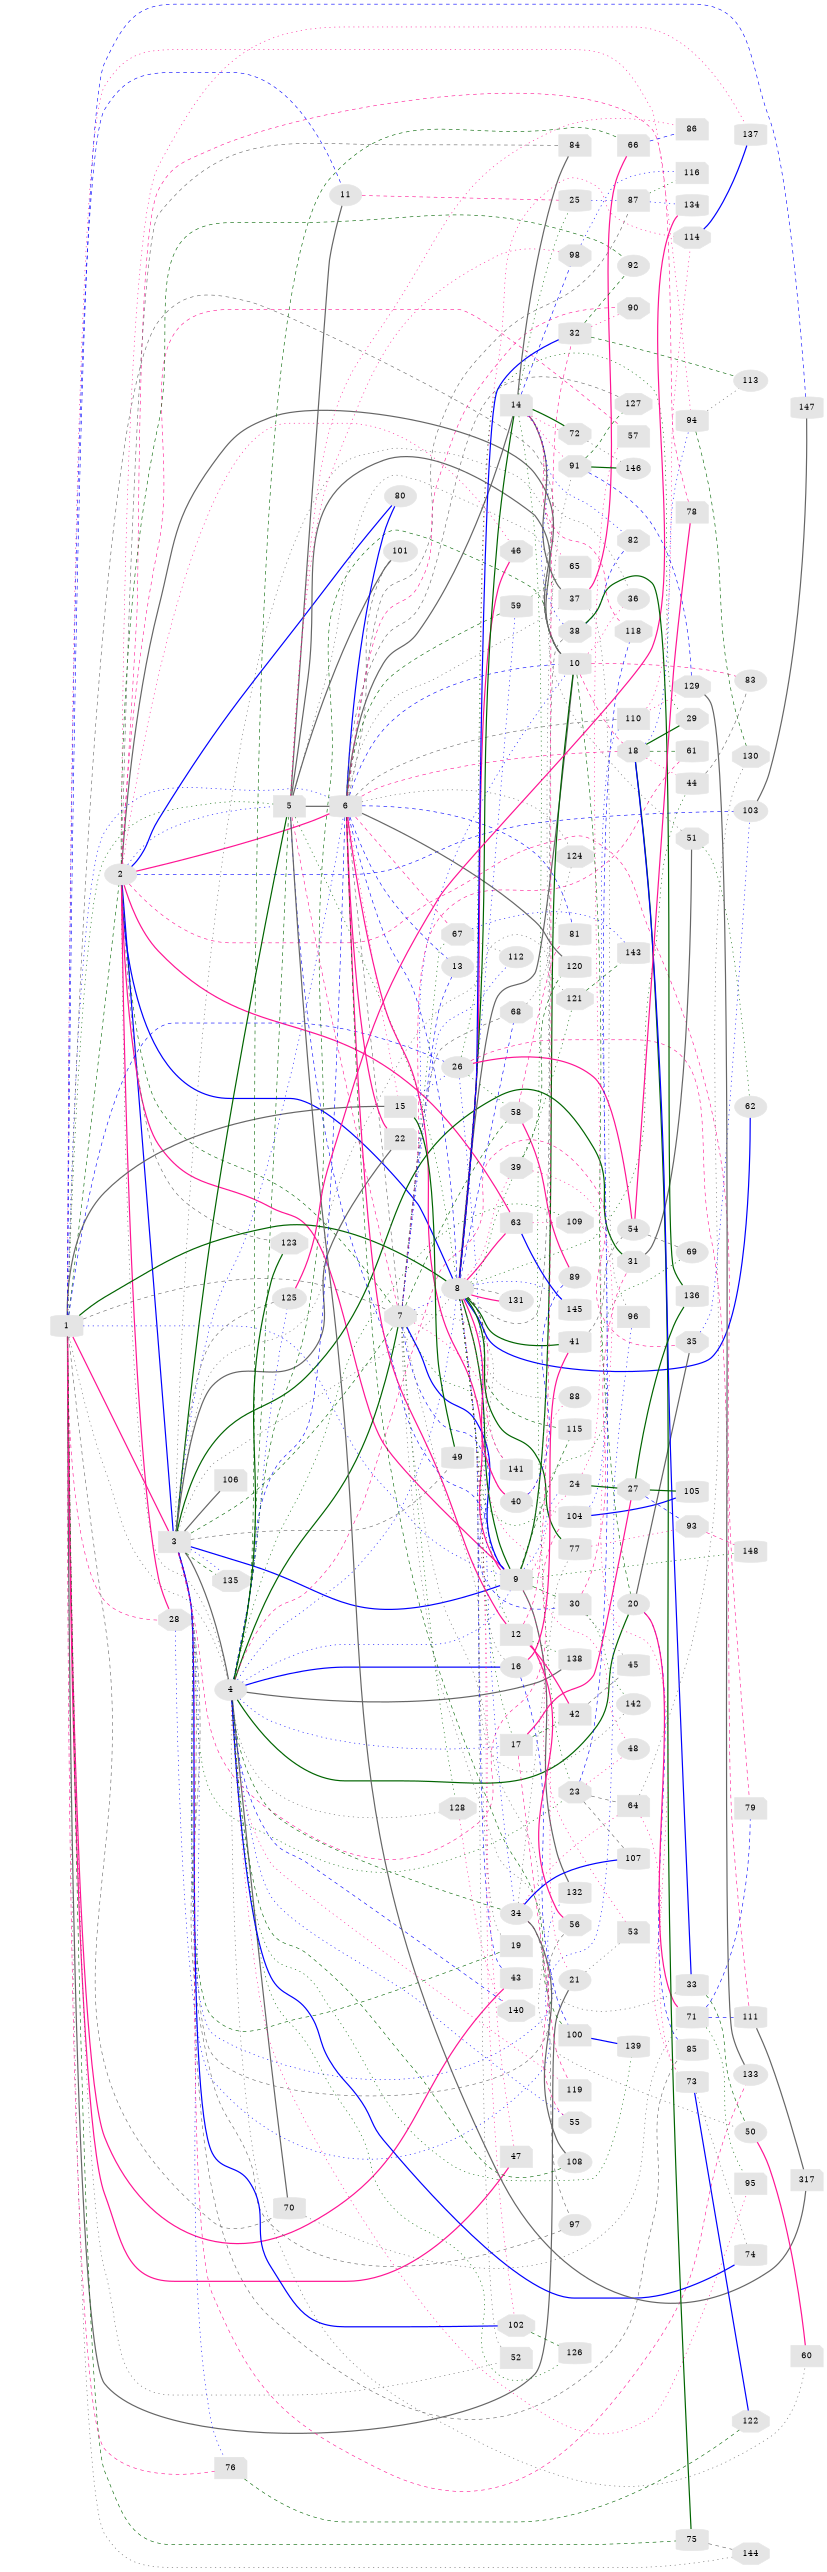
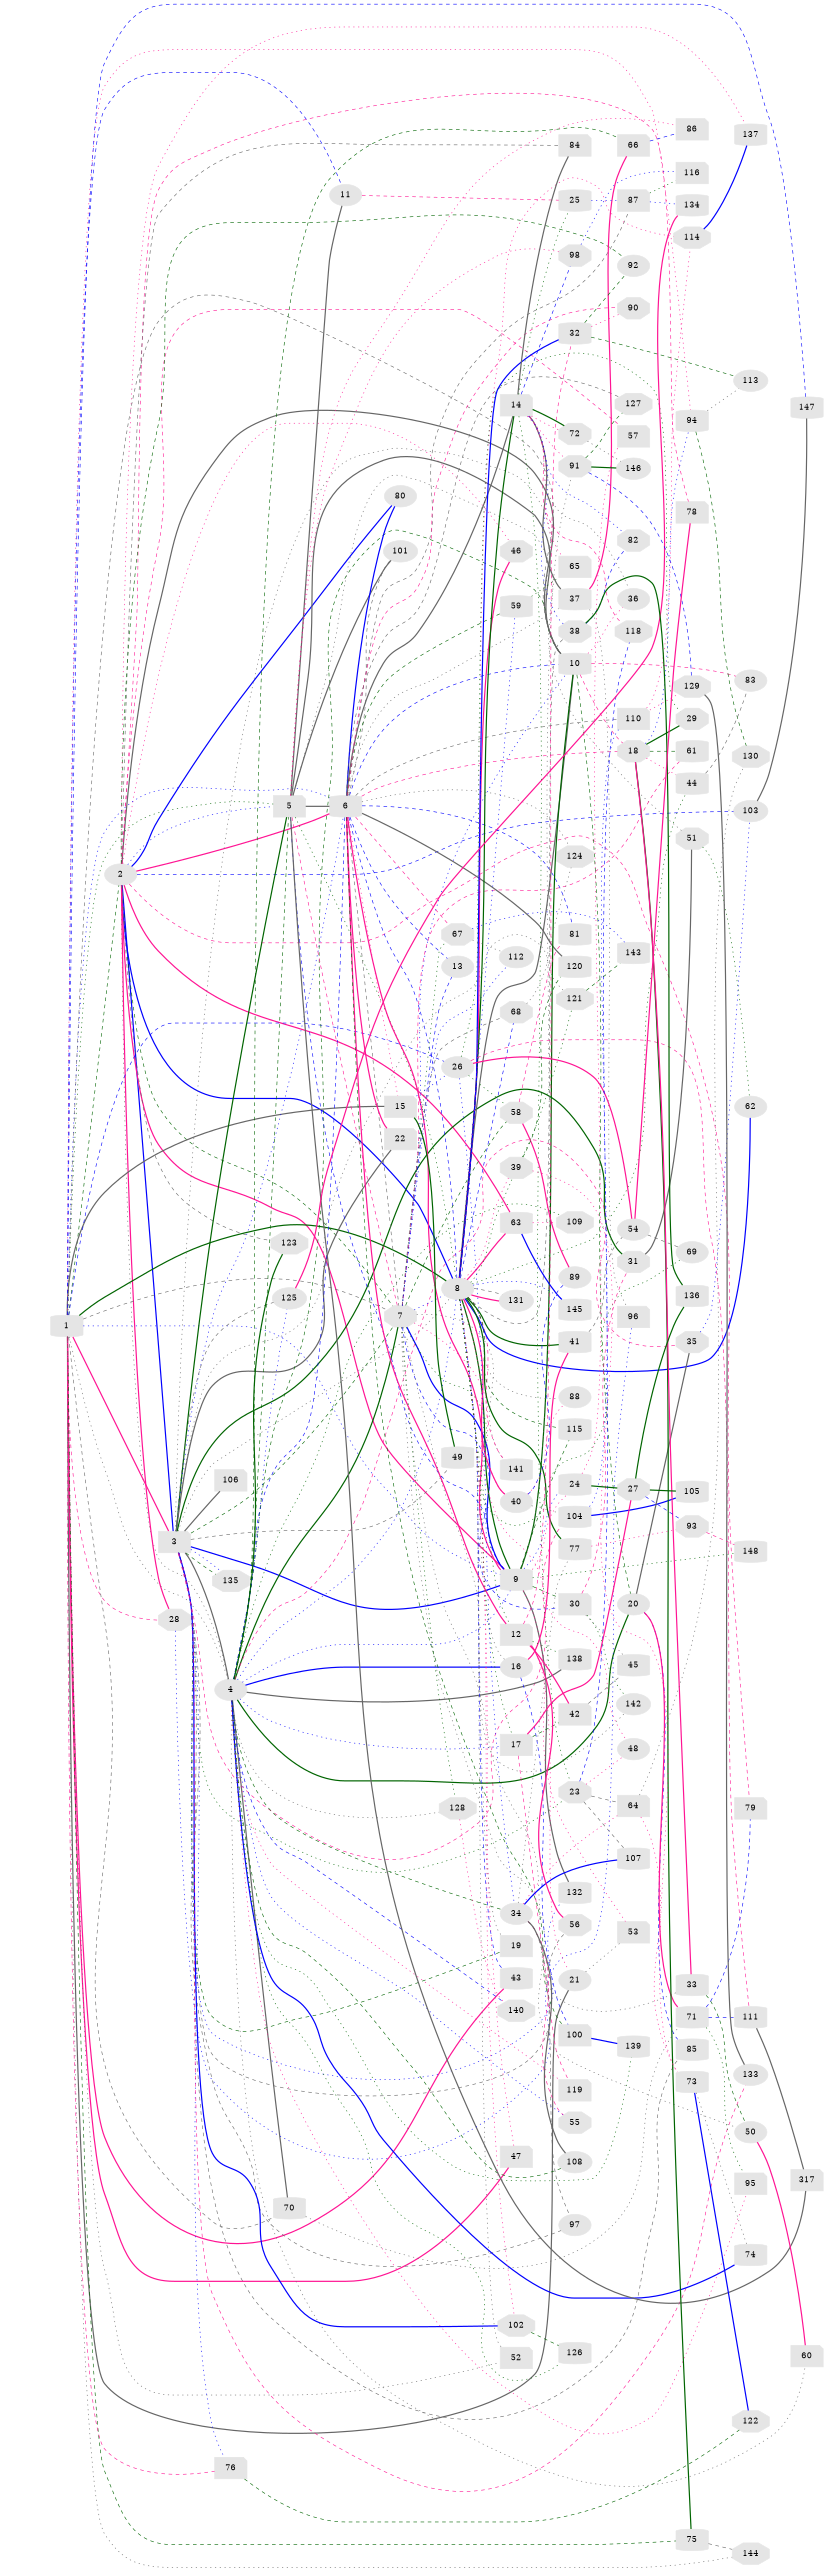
  graph {
    rankdir=LR
    node [color=gray90 shape=cylinder style=filled]
    edge [color=gray40 style=dotted]
    2 [shape=ellipse]
    1
    3 [shape=note]
    4 [shape=ellipse]
    5 [shape=note]
    6
    7 [shape=octagon]
    8 [shape=ellipse]
    9
    10
    11 [shape=ellipse]
    15 [shape=note]
    21 [shape=ellipse]
    26 [shape=ellipse]
    28 [shape=octagon]
    43
    47 [shape=note]
    52 [shape=note]
    70
    75
    76 [shape=note]
    94
    144 [shape=octagon]
    147
    46 [shape=octagon]
    57 [shape=note]
    63
    78 [shape=note]
    79 [shape=note]
    80 [shape=ellipse]
    84 [shape=note]
    92 [shape=ellipse]
    103 [shape=ellipse]
    123 [shape=octagon]
    137
    19 [shape=note]
    22 [shape=note]
    23 [shape=octagon]
    31 [shape=octagon]
    49
    56 [shape=octagon]
    85
    97 [shape=ellipse]
    102 [shape=octagon]
    104
    106 [shape=note]
    121 [shape=octagon]
    125 [shape=ellipse]
    132
    133 [shape=ellipse]
    135 [shape=octagon]
    16 [shape=ellipse]
    17 [shape=note]
    20 [shape=ellipse]
    34 [shape=ellipse]
    35 [shape=octagon]
    55 [shape=octagon]
    60 [shape=note]
    66 [shape=note]
    74
    95 [shape=note]
    108 [shape=ellipse]
    109 [shape=octagon]
    119 [shape=note]
    126
    128 [shape=octagon]
    138
    139
    140 [shape=octagon]
    51 [shape=octagon]
    86 [shape=note]
    98 [shape=octagon]
    101 [shape=ellipse]
    n74 [label=317 shape=note]
    12 [shape=note]
    13 [shape=ellipse]
    14 [shape=note]
    18 [shape=octagon]
    37
    59
    67 [shape=octagon]
    81
    87 [shape=note]
    90 [shape=octagon]
    100 [shape=note]
    110 [shape=note]
    120
    124 [shape=octagon]
    127 [shape=octagon]
    30 [shape=note]
    33
    40 [shape=ellipse]
    50 [shape=ellipse]
    58 [shape=octagon]
    61
    68 [shape=octagon]
    69 [shape=ellipse]
    112 [shape=ellipse]
    141
    142 [shape=ellipse]
    32
    38 [shape=octagon]
    39 [shape=octagon]
    41
    44
    48 [shape=ellipse]
    62 [shape=ellipse]
    77
    88 [shape=ellipse]
    114 [shape=octagon]
    115
    131 [shape=ellipse]
    145
    24
    53 [shape=note]
    91 [shape=octagon]
    148
    36 [shape=ellipse]
    83 [shape=ellipse]
    25
    29 [shape=octagon]
    54 [shape=ellipse]
    111
    96 [shape=note]
    71
    122 [shape=octagon]
    113 [shape=ellipse]
    130 [shape=octagon]
    118 [shape=octagon]
    64 [shape=note]
    107
    105
    143
    134
    42 [shape=note]
    27 [shape=octagon]
    116 [shape=note]
    65 [shape=note]
    72 [shape=octagon]
    82 [shape=octagon]
    129 [shape=octagon]
    45
    89 [shape=ellipse]
    136
    73
    93 [shape=octagon]
    146 [shape=ellipse]
    2 -- 3 [color=blue style=bold]
    2 -- 4
    2 -- 5 [color=blue]
    2 -- 6 [color=deeppink style=bold]
    2 -- 7 [color=darkgreen style=dashed]
    2 -- 8 [color=blue style=bold]
    2 -- 9 [color=deeppink style=bold]
    2 -- 10 [style=bold]
    2 -- 28 [color=deeppink style=bold]
    2 -- 46 [color=deeppink]
    2 -- 57 [color=deeppink style=dashed]
    2 -- 63 [color=deeppink style=bold]
    2 -- 78 [color=deeppink style=dashed]
    2 -- 79 [color=deeppink style=dashed]
    2 -- 80 [color=blue style=bold]
    2 -- 84 [style=dashed]
    2 -- 92 [color=darkgreen style=dashed]
    2 -- 103 [color=blue style=dashed]
    2 -- 123 [style=dashed]
    2 -- 137 [color=deeppink]
    1 -- 2 [color=darkgreen style=dashed]
    1 -- 3 [color=deeppink style=bold]
    1 -- 4
    1 -- 5 [color=darkgreen]
    1 -- 6 [color=blue]
    1 -- 7 [style=dashed]
    1 -- 8 [color=darkgreen style=bold]
    1 -- 9 [color=blue]
    1 -- 10 [style=dashed]
    1 -- 11 [color=blue style=dashed]
    1 -- 15 [style=bold]
    1 -- 21 [style=bold]
    1 -- 26 [color=blue style=dashed]
    1 -- 28 [color=deeppink style=dashed]
    1 -- 43 [color=deeppink style=bold]
    1 -- 47 [color=deeppink style=bold]
    1 -- 52
    1 -- 70 [style=dashed]
    1 -- 75 [color=darkgreen style=dashed]
    1 -- 76 [color=deeppink style=dashed]
    1 -- 94 [color=deeppink]
    1 -- 144
    1 -- 147 [color=blue style=dashed]
    3 -- 4 [style=bold]
    3 -- 5 [color=darkgreen style=bold]
    3 -- 6 [color=blue]
    3 -- 7 [color=darkgreen style=dashed]
    3 -- 8
    3 -- 9 [color=blue style=bold]
    3 -- 10
    3 -- 76 [color=blue]
    3 -- 19 [color=darkgreen style=dashed]
    3 -- 22 [style=bold]
    3 -- 23 [color=darkgreen]
    3 -- 31 [color=darkgreen style=bold]
    3 -- 49 [style=dashed]
    3 -- 56 [style=dashed]
    3 -- 85 [style=dashed]
    3 -- 97 [style=dashed]
    3 -- 102 [color=blue style=bold]
    3 -- 104 [color=deeppink style=dashed]
    3 -- 106 [style=bold]
    3 -- 121
    3 -- 125 [style=dashed]
    3 -- 132 [color=blue]
    3 -- 133 [color=deeppink style=dashed]
    3 -- 135 [color=darkgreen style=dashed]
    3 -- 135 [color=blue]
    4 -- 5 [color=darkgreen style=dashed]
    4 -- 6 [color=blue style=dashed]
    4 -- 7 [color=darkgreen style=bold]
    4 -- 8 [color=blue]
    4 -- 9 [color=blue]
    4 -- 10 [color=darkgreen style=dashed]
    4 -- 70 [style=bold]
    4 -- 123 [color=darkgreen style=bold]
    4 -- 125 [color=blue]
    4 -- 16 [color=blue style=bold]
    4 -- 17 [color=blue]
    4 -- 20 [color=darkgreen style=bold]
    4 -- 34 [color=darkgreen style=dashed]
    4 -- 35 [color=deeppink style=dashed]
    4 -- 55 [color=blue]
    4 -- 60
    4 -- 66 [color=darkgreen style=dashed]
    4 -- 74 [color=blue style=bold]
    4 -- 95 [color=deeppink]
    4 -- 108 [color=darkgreen style=dashed]
    4 -- 109 [color=darkgreen]
    4 -- 119 [color=deeppink]
    4 -- 126 [color=darkgreen]
    4 -- 128
    4 -- 138 [style=bold]
    4 -- 139 [color=darkgreen]
    4 -- 140 [color=blue style=dashed]
    5 -- 6 [style=bold]
    5 -- 7 [color=deeppink style=dashed]
    5 -- 8 [color=darkgreen]
    5 -- 9 [color=blue style=dashed]
    5 -- 10 [style=bold]
    5 -- 11 [style=bold]
    5 -- 51
    5 -- 86 [color=deeppink]
    5 -- 98 [color=deeppink]
    5 -- 101 [style=bold]
    5 -- n74 [style=bold]
    6 -- 7 [style=dashed]
    6 -- 8 [color=blue style=dashed]
    6 -- 9 [color=deeppink style=bold]
    6 -- 10 [color=blue style=dashed]
    6 -- 15 [color=deeppink]
    6 -- 80 [color=blue style=bold]
    6 -- 22 [color=deeppink style=bold]
    6 -- 101 [style=dashed]
    6 -- 12 [color=deeppink style=bold]
    6 -- 13 [color=blue style=dashed]
    6 -- 14 [style=bold]
    6 -- 18 [color=deeppink style=dashed]
    6 -- 37
    6 -- 59 [color=darkgreen style=dashed]
    6 -- 67 [color=deeppink style=dashed]
    6 -- 81 [color=blue style=dashed]
    6 -- 87 [style=dashed]
    6 -- 90 [color=deeppink style=dashed]
    6 -- 100 [color=darkgreen style=dashed]
    6 -- 110 [style=dashed]
    6 -- 120 [style=bold]
    6 -- 124
    6 -- 127 [style=dashed]
    7 -- 8 [color=blue]
    7 -- 9 [color=blue style=bold]
    7 -- 10 [color=blue]
    7 -- 128 [color=darkgreen]
    7 -- 13 [color=blue style=dashed]
    7 -- 67 [color=darkgreen]
    7 -- 30 [color=blue style=dashed]
    7 -- 33
    7 -- 40 [color=deeppink]
    7 -- 50
    7 -- 58 [color=darkgreen style=dashed]
    7 -- 61 [color=deeppink style=dashed]
    7 -- 68 [style=dashed]
    7 -- 69 [color=darkgreen]
    7 -- 112 [color=blue]
    7 -- 141
    7 -- 142
    8 -- 9 [color=darkgreen style=bold]
    8 -- 10 [style=bold]
    8 -- 43 [color=blue style=dashed]
    8 -- 47 [color=deeppink]
    8 -- 52
    8 -- 46 [color=deeppink style=bold]
    8 -- 63 [color=deeppink style=bold]
    8 -- 19
    8 -- 102 [color=deeppink]
    8 -- 16
    8 -- 17 [color=darkgreen]
    8 -- 12 [color=darkgreen]
    8 -- 14 [color=darkgreen style=bold]
    8 -- 59 [color=blue]
    8 -- 40 [color=deeppink style=bold]
    8 -- 68 [color=blue style=dashed]
    8 -- 141 [color=deeppink style=dashed]
    8 -- 32 [color=blue style=bold]
    8 -- 38 [style=dashed]
    8 -- 39 [color=darkgreen]
    8 -- 39 [color=deeppink]
    8 -- 41 [color=darkgreen style=bold]
    8 -- 44 [color=darkgreen]
    8 -- 48 [color=deeppink]
    8 -- 62 [color=blue style=bold]
    8 -- 77 [color=darkgreen style=bold]
    8 -- 88
    8 -- 114 [color=deeppink]
    8 -- 115 [color=darkgreen style=dashed]
    8 -- 131 [color=deeppink style=bold]
    8 -- 131 [style=dashed]
    8 -- 145 [color=blue]
    9 -- 10 [color=darkgreen style=bold]
    9 -- 132 [style=bold]
    9 -- 30 [color=darkgreen style=dashed]
    9 -- 115 [color=darkgreen style=dashed]
    9 -- 24 [color=deeppink]
    9 -- 24 [color=blue]
    9 -- 53 [color=deeppink]
    9 -- 91
    9 -- 148 [color=darkgreen]
    10 -- 20 [color=darkgreen style=dashed]
    10 -- 18 [color=deeppink style=dashed]
    10 -- 36 [color=deeppink]
    10 -- 83 [color=deeppink style=dashed]
    11 -- 25 [color=deeppink style=dashed]
    15 -- 26 [color=blue]
    15 -- 49 [color=darkgreen style=bold]
    21 -- 53
    26 -- 34 [color=blue]
    26 -- 58 [color=darkgreen]
    26 -- 29 [color=darkgreen]
    26 -- 54 [color=deeppink style=bold]
    26 -- 111 [color=deeppink style=dashed]
    28 -- 96 [color=blue]
    70 -- 71
    75 -- 144 [style=dashed]
    76 -- 122 [color=darkgreen style=dashed]
    94 -- 113
    94 -- 130 [color=darkgreen style=dashed]
    63 -- 109 [color=deeppink]
    63 -- 145 [color=blue style=bold]
    103 -- 147 [style=bold]
    23 -- 48 [color=deeppink]
    23 -- 118 [color=blue style=dashed]
    23 -- 64 [style=dashed]
    23 -- 107 [style=dashed]
    31 -- 51 [style=bold]
    102 -- 126 [color=darkgreen style=dashed]
    104 -- 110 [color=blue]
    104 -- 105 [color=blue style=bold]
    121 -- 143 [color=darkgreen style=dashed]
    125 -- 134 [color=deeppink style=bold]
    16 -- 100 [color=blue style=dashed]
    16 -- 41 [color=deeppink style=bold]
    17 -- 119 [color=deeppink style=dashed]
    17 -- 42 [color=darkgreen style=dashed]
    17 -- 27 [color=deeppink style=bold]
    20 -- 85 [color=blue style=dashed]
    20 -- 35 [style=bold]
    20 -- 71 [color=deeppink style=bold]
    34 -- 97 [style=dashed]
    34 -- 55 [color=deeppink style=dashed]
    34 -- 108 [style=bold]
    34 -- 77
    34 -- 64 [color=deeppink]
    34 -- 107 [color=blue style=bold]
    35 -- 103 [color=blue]
    66 -- 86 [color=blue style=dashed]
    128 -- 140 [color=deeppink]
    51 -- 62 [color=darkgreen]
    98 -- 116 [color=blue]
    12 -- 21 [color=deeppink]
    12 -- 56 [color=deeppink style=bold]
    12 -- 138 [color=darkgreen]
    12 -- 32 [color=deeppink style=dashed]
    12 -- 42 [color=deeppink style=bold]
    14 -- 84 [style=bold]
    14 -- 23 [color=darkgreen]
    14 -- 98 [color=blue style=dashed]
    14 -- 37 [style=bold]
    14 -- 38 [color=blue]
    14 -- 91 [color=deeppink]
    14 -- 36
    14 -- 25 [color=darkgreen]
    14 -- 118 [color=deeppink style=dashed]
    14 -- 65 [color=deeppink]
    14 -- 72 [color=deeppink]
    14 -- 72 [color=darkgreen style=bold]
    14 -- 82 [color=blue]
    18 -- 75 [color=darkgreen style=bold]
    18 -- 94 [color=blue]
-   18 -- 33 [color=blue style=bold]
+   18 -- 33 [color=deeppink style=bold]
    18 -- 61 [color=darkgreen style=dashed]
    18 -- 44 [color=deeppink]
    18 -- 29 [color=darkgreen style=bold]
    37 -- 66 [color=deeppink style=bold]
    37 -- 96
    59 -- 65 [color=darkgreen]
    67 -- 112
    67 -- 143 [color=blue]
    87 -- 134 [color=blue]
    87 -- 116 [color=darkgreen]
    100 -- 139 [color=blue style=bold]
    110 -- 114 [color=deeppink]
    110 -- 129 [color=deeppink]
    30 -- 31 [color=deeppink style=dashed]
    30 -- 142 [color=darkgreen]
    30 -- 45
    33 -- 50 [color=darkgreen style=dashed]
    40 -- 104
    40 -- 88 [color=deeppink]
    40 -- 89 [color=blue style=dashed]
    50 -- 60 [color=deeppink style=bold]
    58 -- 81 [color=deeppink style=dashed]
    58 -- 89 [color=deeppink style=bold]
    68 -- 124
    32 -- 92 [color=darkgreen style=dashed]
    32 -- 90 [color=deeppink]
    32 -- 113 [color=darkgreen style=dashed]
    38 -- 82 [color=blue style=dashed]
    38 -- 136 [color=darkgreen style=bold]
    39 -- 121 [color=darkgreen]
    39 -- 120 [color=darkgreen style=dashed]
    39 -- 73 [color=deeppink]
    41 -- 54 [style=dashed]
    44 -- 83 [style=dashed]
    77 -- 93 [color=deeppink]
    114 -- 137 [color=blue style=bold]
    24 -- 57 [color=deeppink]
    24 -- 27 [color=darkgreen style=bold]
    91 -- 127 [color=darkgreen style=dashed]
    91 -- 129 [color=blue style=dashed]
    91 -- 146 [color=darkgreen style=bold]
    25 -- 87 [color=blue]
    54 -- 78 [color=deeppink style=bold]
    54 -- 69 [style=dashed]
    111 -- n74 [style=bold]
    71 -- 79 [color=blue style=dashed]
    71 -- 95 [color=darkgreen]
    71 -- 111 [color=blue style=dashed]
    64 -- 130
    64 -- 73 [color=deeppink]
    42 -- 45 [style=dashed]
    27 -- 105 [color=darkgreen style=bold]
    27 -- 136 [color=darkgreen style=bold]
    27 -- 93 [color=blue style=dashed]
    72 -- 146
    129 -- 133 [style=bold]
    73 -- 74
    73 -- 122 [color=blue style=bold]
    93 -- 148 [color=deeppink style=dashed]
  }
